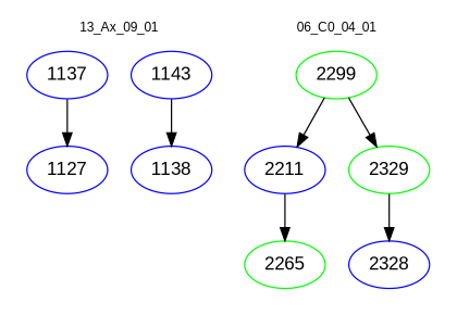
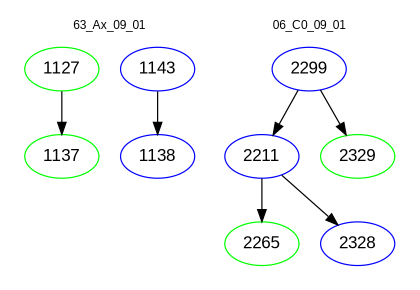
  digraph {
    fontname="Liberation Sans"
    node [color=blue fontname="Liberation Sans"]
    edge [color=black fontname="Liberation Sans"]
    n1 [label=1143]
-   n2 [label=1137]
+   n2 [color=green label=1137]
    n3 [label=1138]
-   n4 [label=1127]
-   n5 [color=green label=2299]
+   n4 [color=green label=1127]
+   n5 [label=2299]
    n6 [label=2211]
    n7 [color=green label=2329]
    n8 [color=green label=2265]
    n9 [label=2328]
    subgraph cluster_1 {
      color=white
      fontsize=10
-     label="13_Ax_09_01"
+     label="63_Ax_09_01"
      n1
      n2
      n3
      n4
    }
    subgraph cluster_2 {
      color=white
      fontsize=10
-     label="06_C0_04_01"
+     label="06_C0_09_01"
      n5
      n6
      n7
      n8
      n9
    }
    n1 -> n3
-   n2 -> n4
+   n4 -> n2
    n5 -> n6
    n5 -> n7
    n6 -> n8
-   n7 -> n9
+   n6 -> n9
  }
